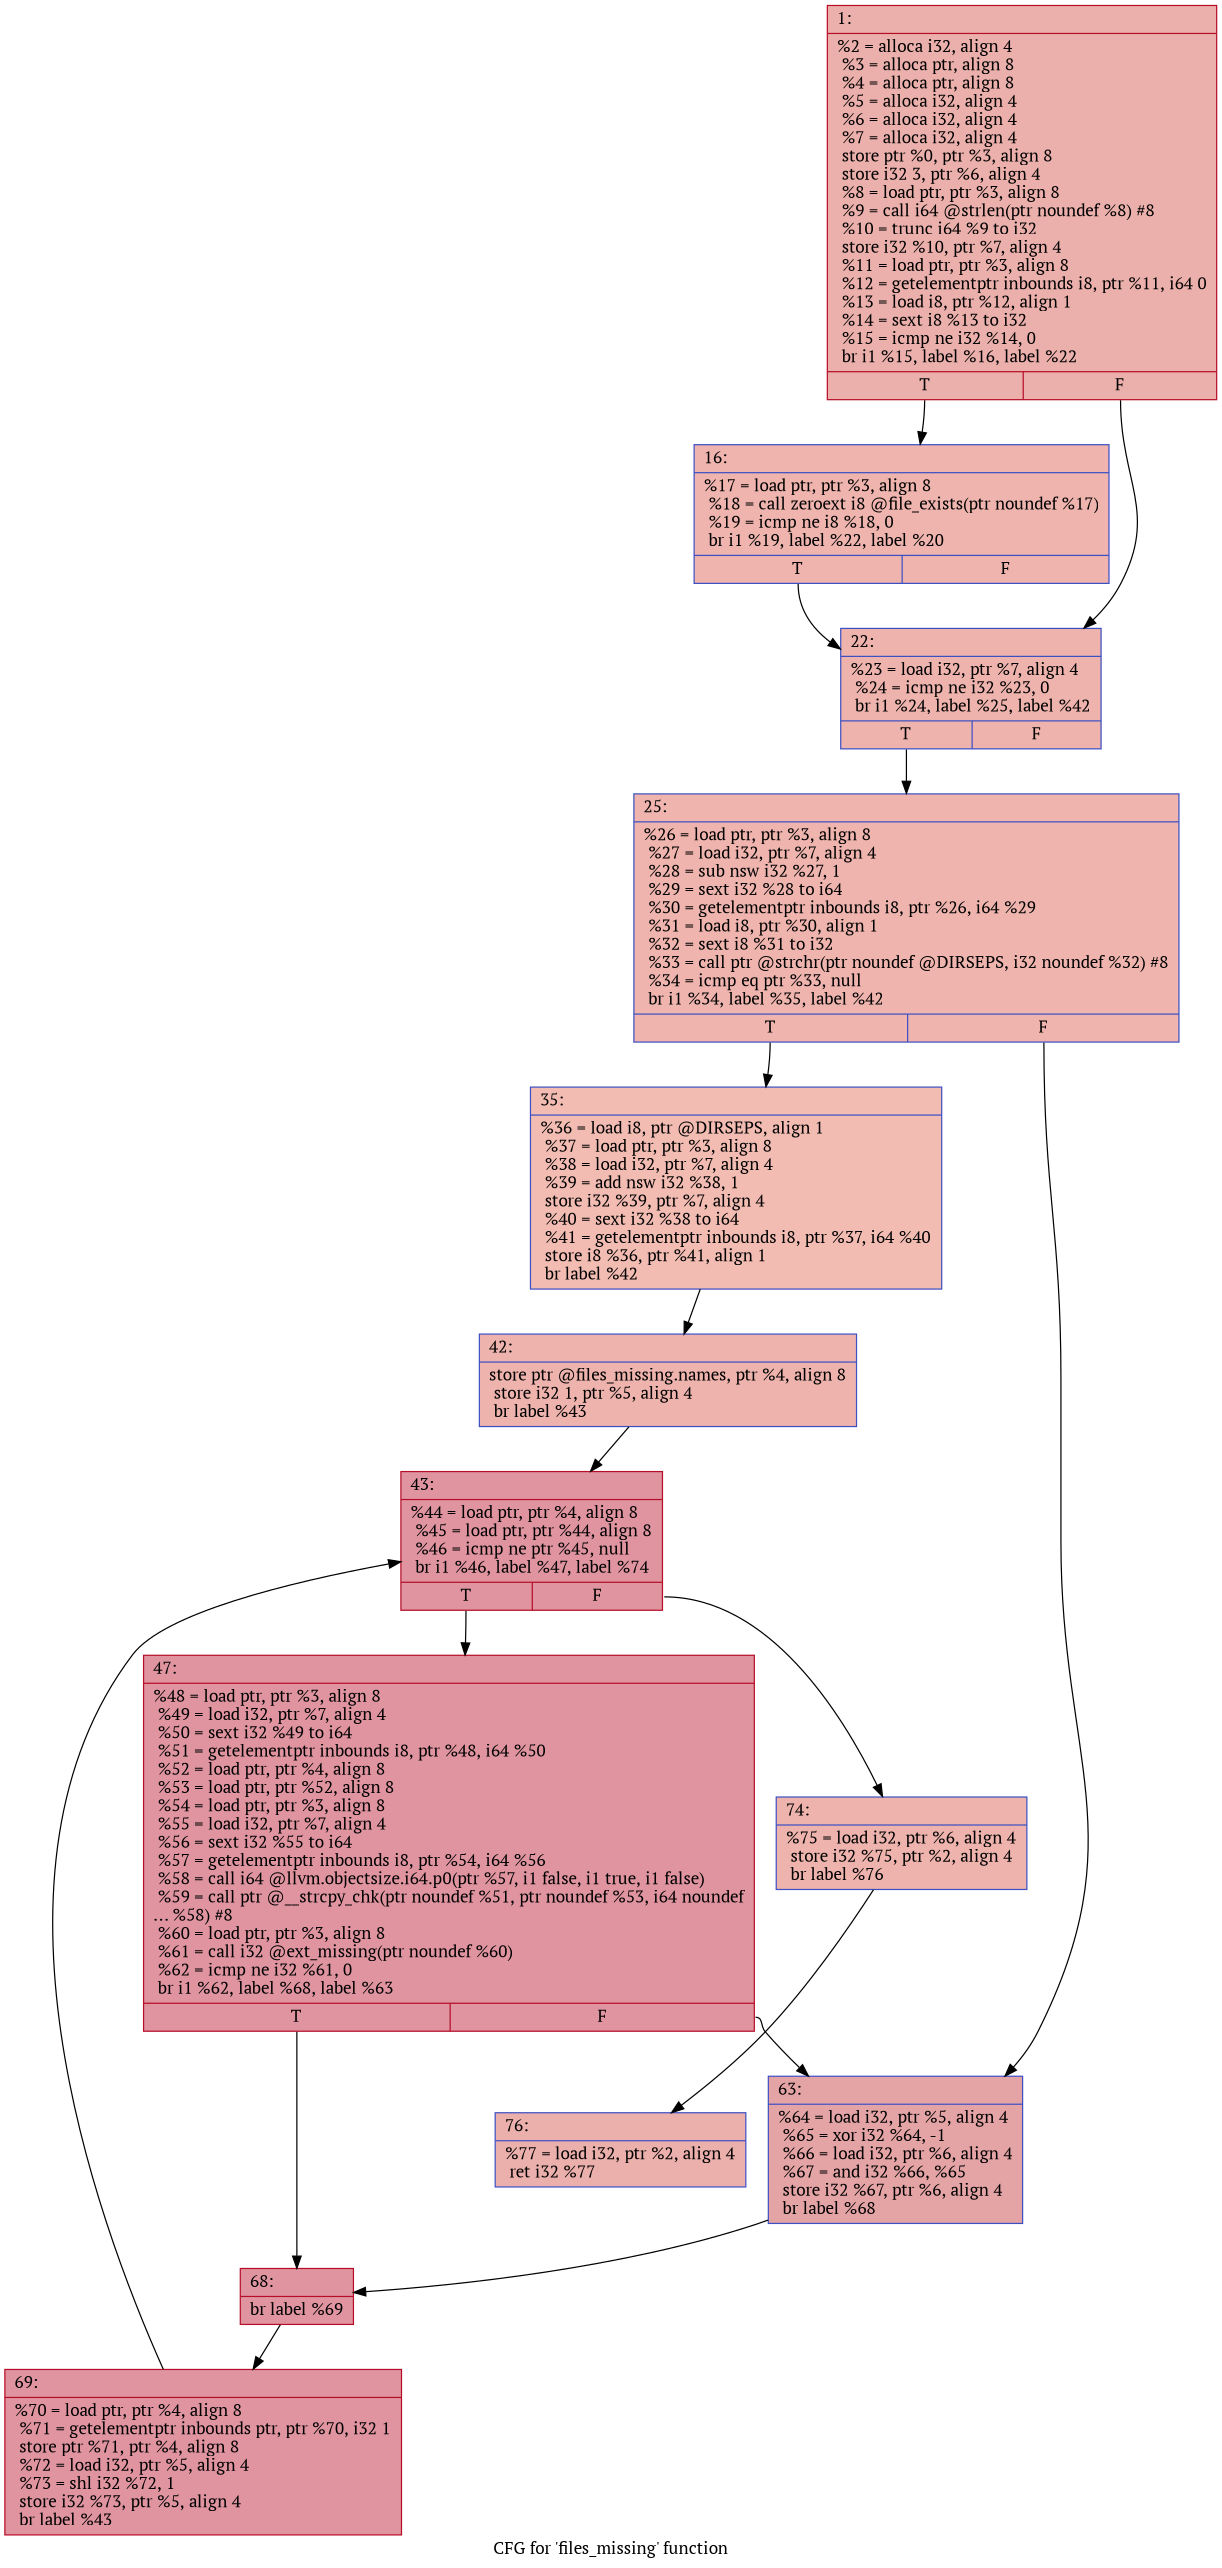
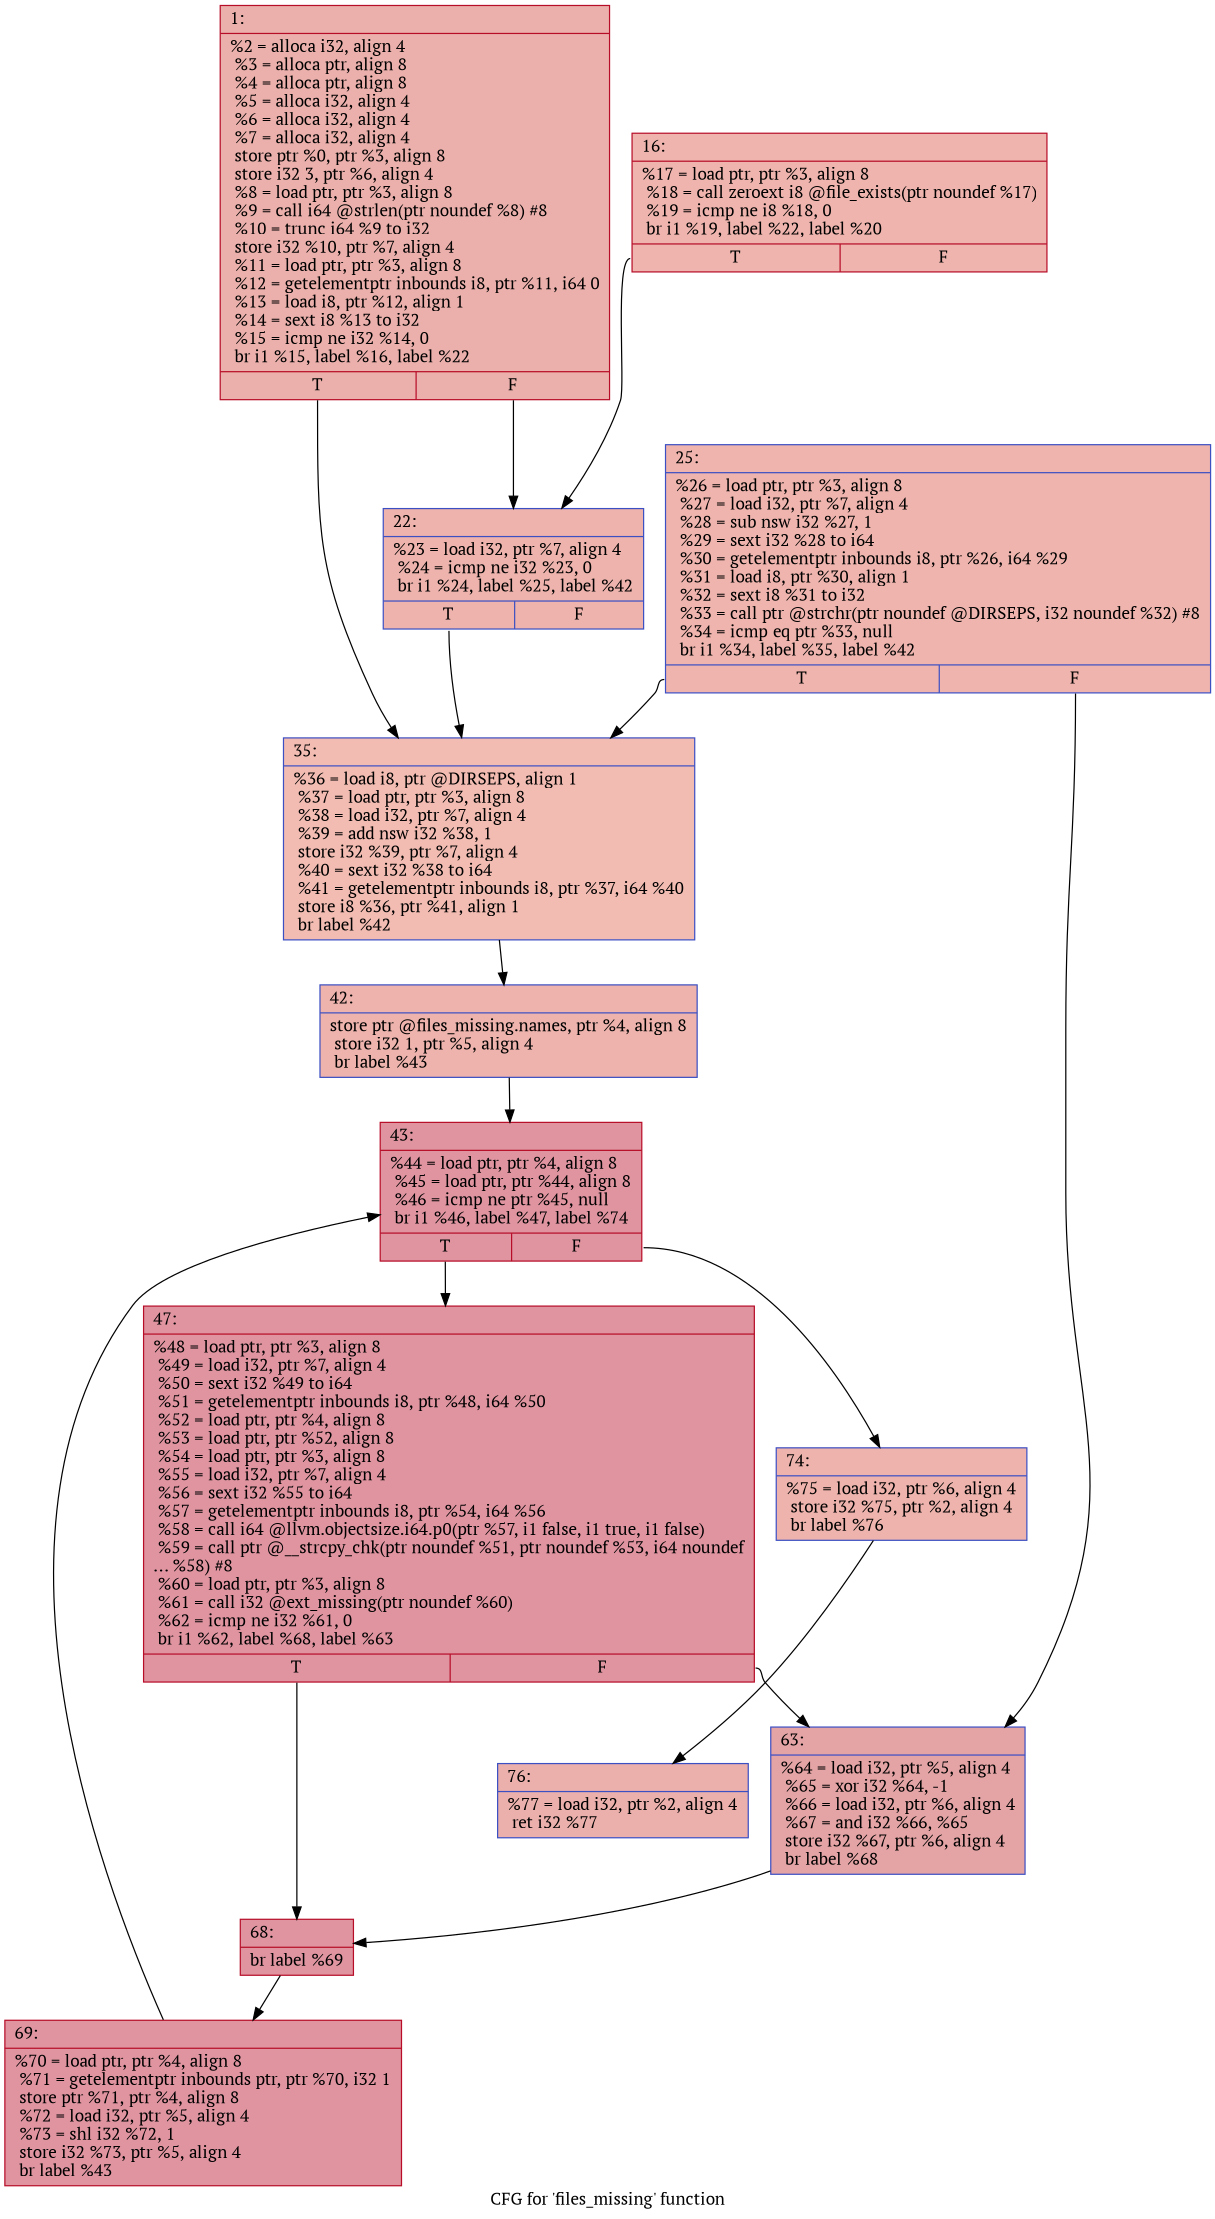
  digraph {
    fontname="PT Serif"
    label="CFG for 'files_missing' function"
    node [color="#3d50c3ff" fillcolor="#b70d2870" fontname="PT Serif" shape=record style=filled]
    edge [fontname="PT Serif"]
    n1 [color="#b70d28ff" fillcolor="#d24b4070" label="{1:\l|  %2 = alloca i32, align 4\l  %3 = alloca ptr, align 8\l  %4 = alloca ptr, align 8\l  %5 = alloca i32, align 4\l  %6 = alloca i32, align 4\l  %7 = alloca i32, align 4\l  store ptr %0, ptr %3, align 8\l  store i32 3, ptr %6, align 4\l  %8 = load ptr, ptr %3, align 8\l  %9 = call i64 @strlen(ptr noundef %8) #8\l  %10 = trunc i64 %9 to i32\l  store i32 %10, ptr %7, align 4\l  %11 = load ptr, ptr %3, align 8\l  %12 = getelementptr inbounds i8, ptr %11, i64 0\l  %13 = load i8, ptr %12, align 1\l  %14 = sext i8 %13 to i32\l  %15 = icmp ne i32 %14, 0\l  br i1 %15, label %16, label %22\l|{<s0>T|<s1>F}}"]
-   n2 [fillcolor="#d8564670" label="{16:\l|  %17 = load ptr, ptr %3, align 8\l  %18 = call zeroext i8 @file_exists(ptr noundef %17)\l  %19 = icmp ne i8 %18, 0\l  br i1 %19, label %22, label %20\l|{<s0>T|<s1>F}}"]
+   n2 [color="#b70d28ff" fillcolor="#d8564670" label="{16:\l|  %17 = load ptr, ptr %3, align 8\l  %18 = call zeroext i8 @file_exists(ptr noundef %17)\l  %19 = icmp ne i8 %18, 0\l  br i1 %19, label %22, label %20\l|{<s0>T|<s1>F}}"]
    n3 [fillcolor="#d6524470" label="{22:\l|  %23 = load i32, ptr %7, align 4\l  %24 = icmp ne i32 %23, 0\l  br i1 %24, label %25, label %42\l|{<s0>T|<s1>F}}"]
    n4 [fillcolor="#d8564670" label="{25:\l|  %26 = load ptr, ptr %3, align 8\l  %27 = load i32, ptr %7, align 4\l  %28 = sub nsw i32 %27, 1\l  %29 = sext i32 %28 to i64\l  %30 = getelementptr inbounds i8, ptr %26, i64 %29\l  %31 = load i8, ptr %30, align 1\l  %32 = sext i8 %31 to i32\l  %33 = call ptr @strchr(ptr noundef @DIRSEPS, i32 noundef %32) #8\l  %34 = icmp eq ptr %33, null\l  br i1 %34, label %35, label %42\l|{<s0>T|<s1>F}}"]
    n5 [fillcolor="#e1675170" label="{35:\l|  %36 = load i8, ptr @DIRSEPS, align 1\l  %37 = load ptr, ptr %3, align 8\l  %38 = load i32, ptr %7, align 4\l  %39 = add nsw i32 %38, 1\l  store i32 %39, ptr %7, align 4\l  %40 = sext i32 %38 to i64\l  %41 = getelementptr inbounds i8, ptr %37, i64 %40\l  store i8 %36, ptr %41, align 1\l  br label %42\l}"]
    n6 [fillcolor="#c32e3170" label="{63:\l|  %64 = load i32, ptr %5, align 4\l  %65 = xor i32 %64, -1\l  %66 = load i32, ptr %6, align 4\l  %67 = and i32 %66, %65\l  store i32 %67, ptr %6, align 4\l  br label %68\l}"]
    n7 [fillcolor="#d6524470" label="{42:\l|  store ptr @files_missing.names, ptr %4, align 8\l  store i32 1, ptr %5, align 4\l  br label %43\l}"]
    n8 [color="#b70d28ff" label="{43:\l|  %44 = load ptr, ptr %4, align 8\l  %45 = load ptr, ptr %44, align 8\l  %46 = icmp ne ptr %45, null\l  br i1 %46, label %47, label %74\l|{<s0>T|<s1>F}}"]
    n9 [fillcolor="#d24b4070" label="{76:\l|  %77 = load i32, ptr %2, align 4\l  ret i32 %77\l}"]
    n10 [color="#b70d28ff" label="{47:\l|  %48 = load ptr, ptr %3, align 8\l  %49 = load i32, ptr %7, align 4\l  %50 = sext i32 %49 to i64\l  %51 = getelementptr inbounds i8, ptr %48, i64 %50\l  %52 = load ptr, ptr %4, align 8\l  %53 = load ptr, ptr %52, align 8\l  %54 = load ptr, ptr %3, align 8\l  %55 = load i32, ptr %7, align 4\l  %56 = sext i32 %55 to i64\l  %57 = getelementptr inbounds i8, ptr %54, i64 %56\l  %58 = call i64 @llvm.objectsize.i64.p0(ptr %57, i1 false, i1 true, i1 false)\l  %59 = call ptr @__strcpy_chk(ptr noundef %51, ptr noundef %53, i64 noundef\l... %58) #8\l  %60 = load ptr, ptr %3, align 8\l  %61 = call i32 @ext_missing(ptr noundef %60)\l  %62 = icmp ne i32 %61, 0\l  br i1 %62, label %68, label %63\l|{<s0>T|<s1>F}}"]
    n11 [fillcolor="#d6524470" label="{74:\l|  %75 = load i32, ptr %6, align 4\l  store i32 %75, ptr %2, align 4\l  br label %76\l}"]
    n12 [color="#b70d28ff" label="{68:\l|  br label %69\l}"]
    n13 [color="#b70d28ff" label="{69:\l|  %70 = load ptr, ptr %4, align 8\l  %71 = getelementptr inbounds ptr, ptr %70, i32 1\l  store ptr %71, ptr %4, align 8\l  %72 = load i32, ptr %5, align 4\l  %73 = shl i32 %72, 1\l  store i32 %73, ptr %5, align 4\l  br label %43\l}"]
-   n1 -> n2 [tailport=s0]
+   n1 -> n5 [tailport=s0]
    n1 -> n3 [tailport=s1]
    n2 -> n3 [tailport=s0]
-   n3 -> n4 [tailport=s0]
+   n3 -> n5 [tailport=s0]
    n4 -> n5 [tailport=s0]
    n4 -> n6 [tailport=s1]
    n5 -> n7
    n6 -> n12
    n7 -> n8
    n8 -> n10 [tailport=s0]
    n8 -> n11 [tailport=s1]
    n10 -> n6 [tailport=s1]
    n10 -> n12 [tailport=s0]
    n11 -> n9
    n12 -> n13
    n13 -> n8
  }
